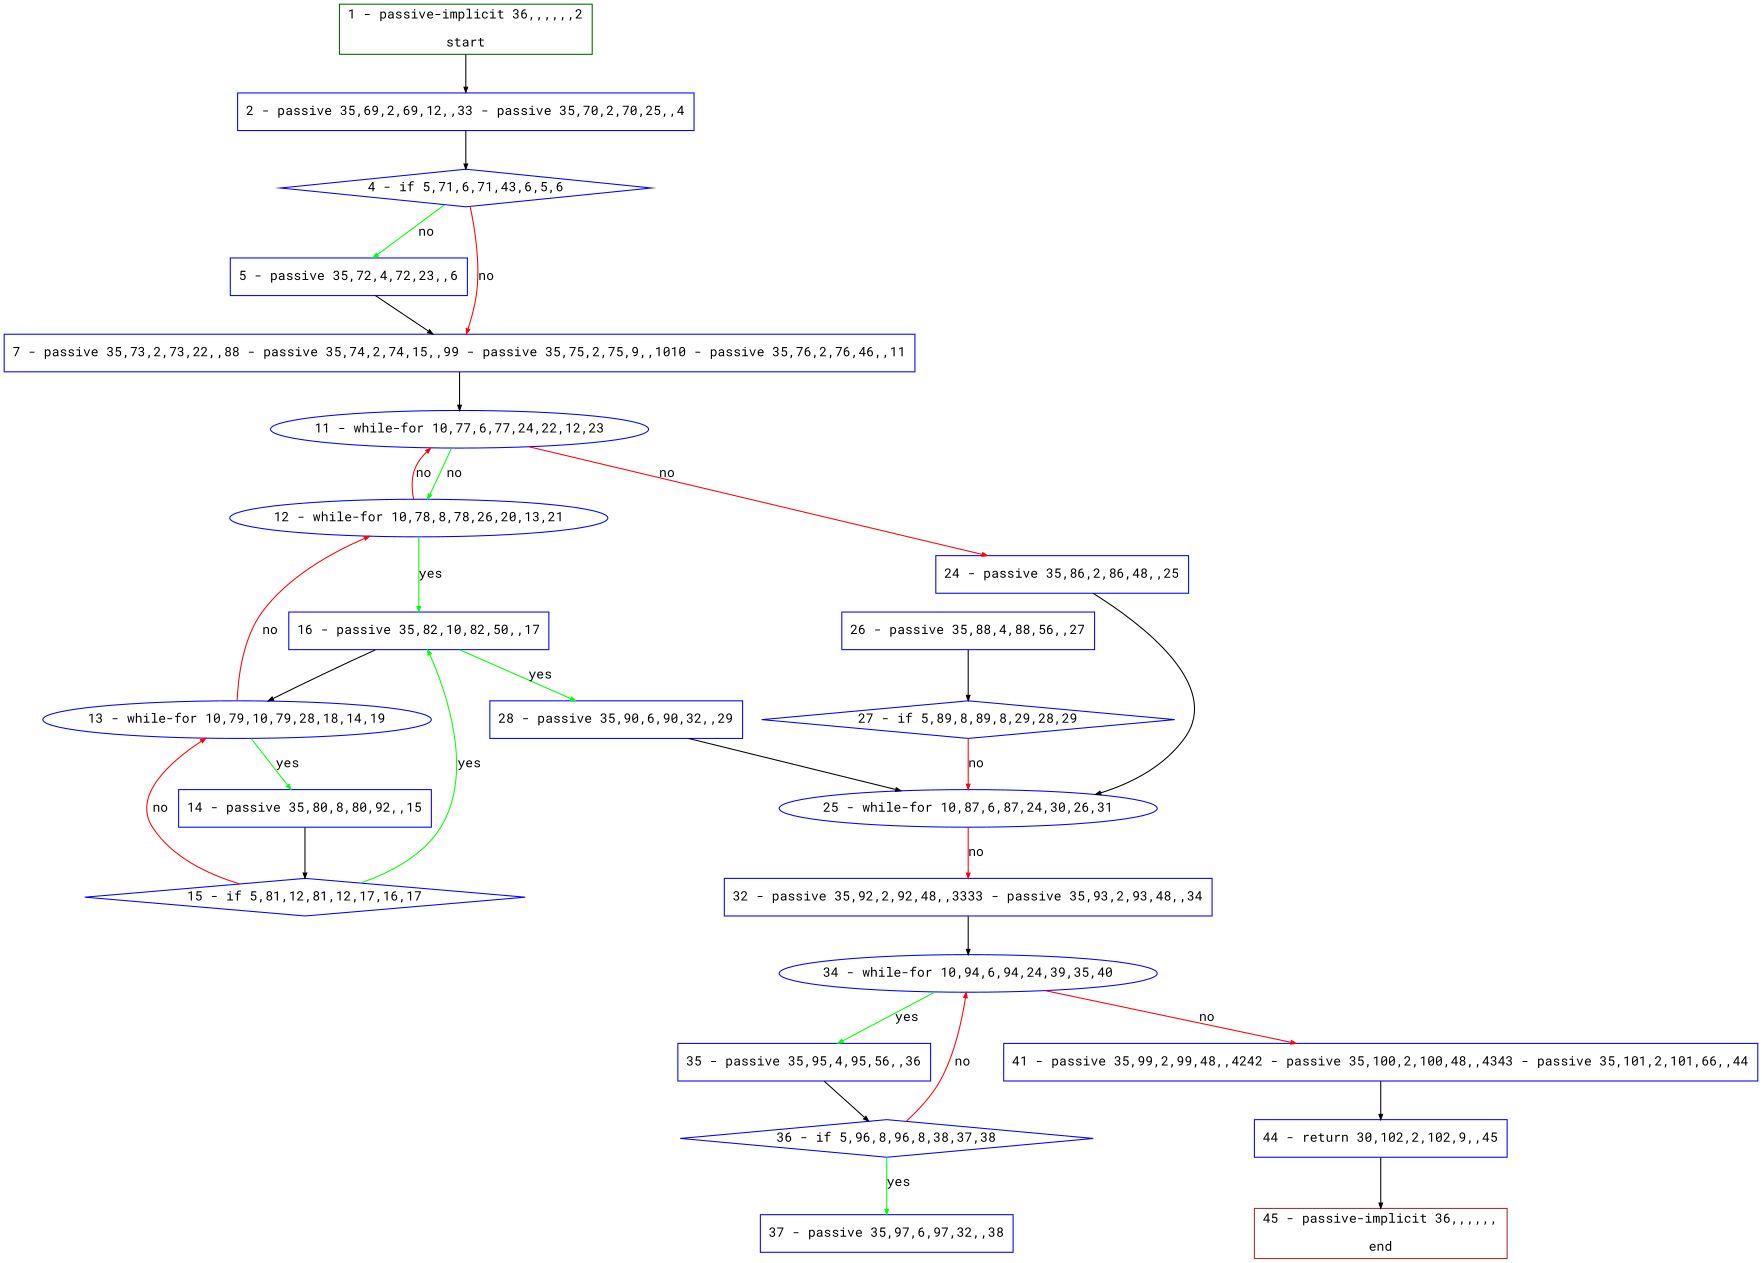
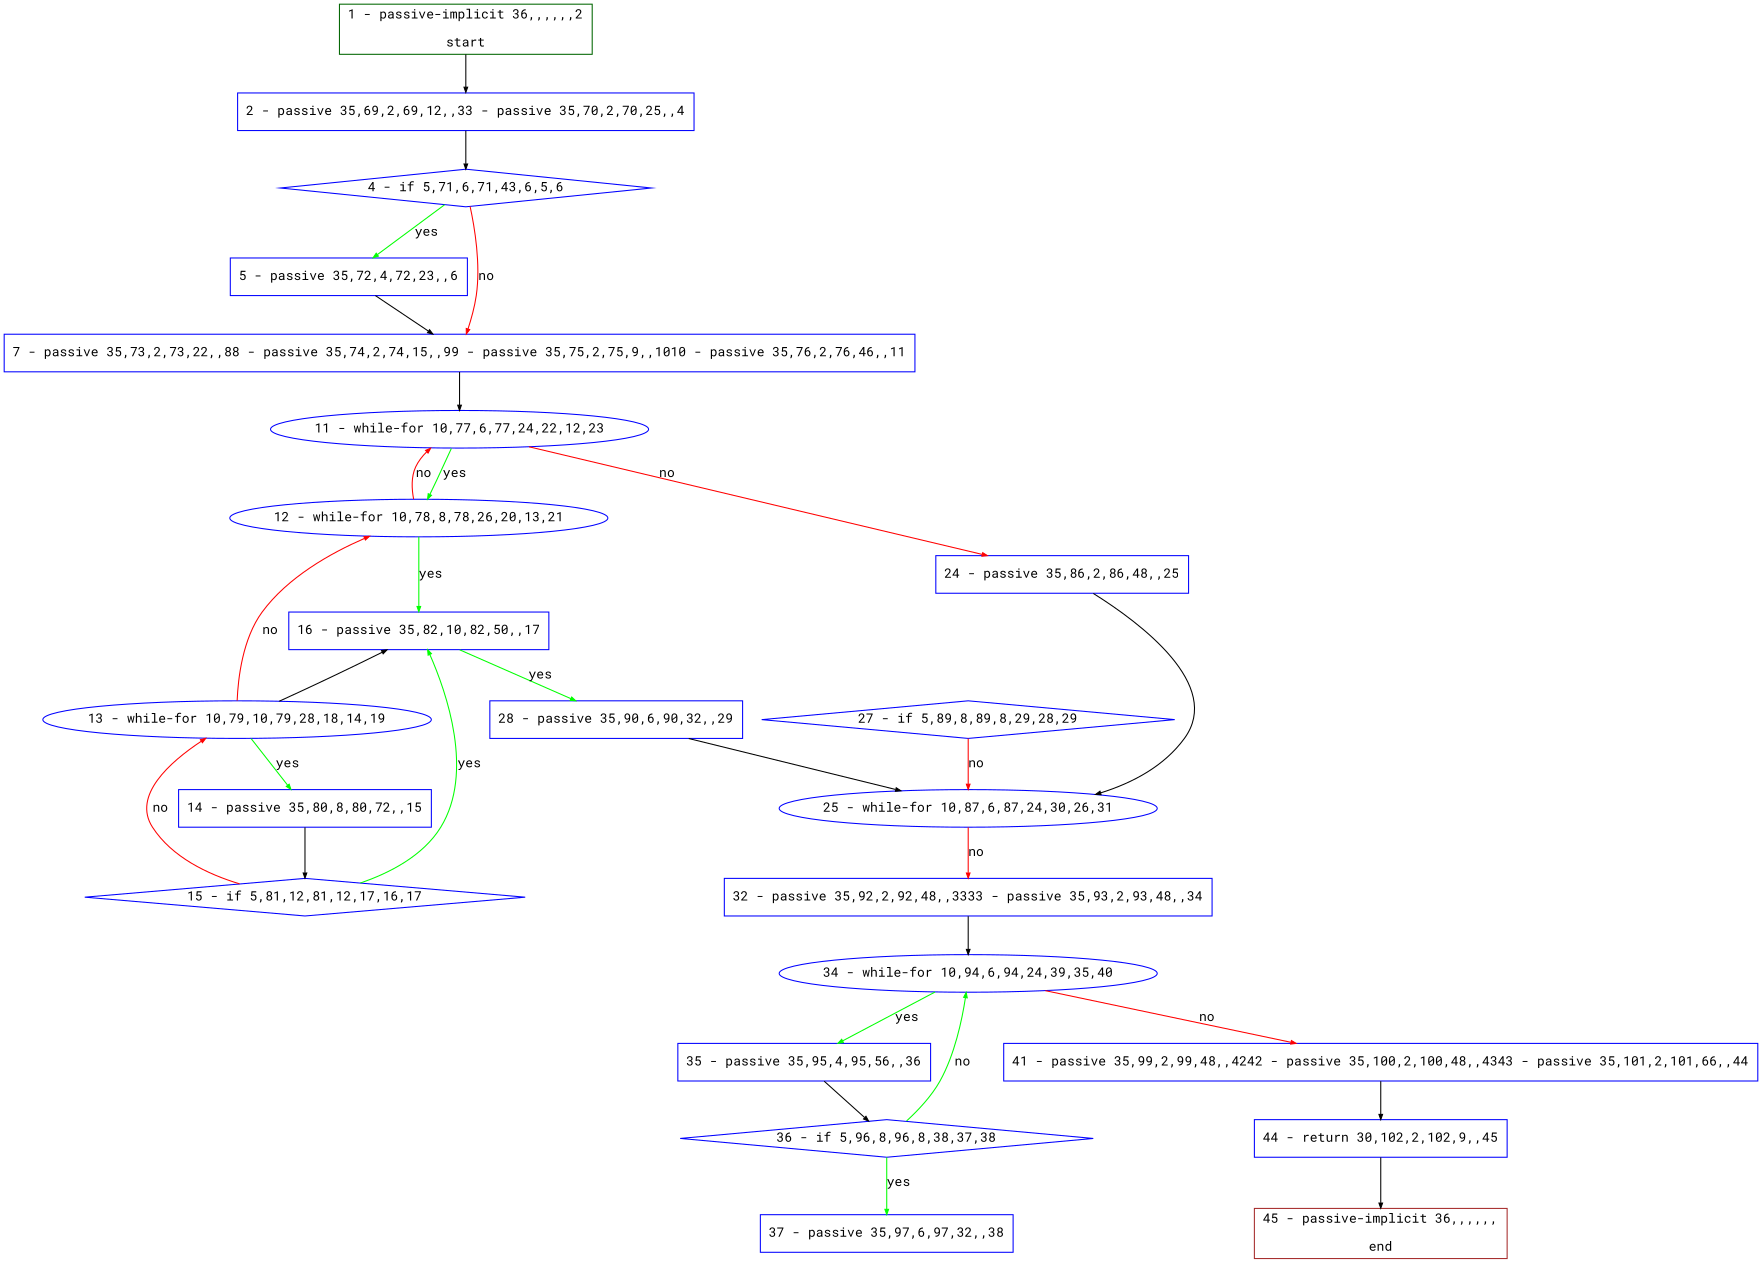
  digraph {
    bgcolor=white
    compound=true
    fillcolor="#FFFFCC"
    fontname="Roboto Mono"
    fontsize=12
    pack=true
    packmode=clust
    style="rounded,filled"
    node [color="#0000ff" compound=true fillcolor="#ffffff" fixedsize=false fontname="Roboto Mono" fontsize=12 node_initialized=no shape=box style=filled]
    edge [arrowhead=normal arrowsize=0.5 arrowtail=none color="#000000" compound=true dir=forward fontcolor=black fontname="Roboto Mono" fontsize=12]
    n1 [label="2 - passive 35,69,2,69,12,,33 - passive 35,70,2,70,25,,4"]
    n2 [label="4 - if 5,71,6,71,43,6,5,6" shape=diamond]
    n3 [label="5 - passive 35,72,4,72,23,,6"]
    n4 [label="7 - passive 35,73,2,73,22,,88 - passive 35,74,2,74,15,,99 - passive 35,75,2,75,9,,1010 - passive 35,76,2,76,46,,11"]
    n5 [color="#006400" label="1 - passive-implicit 36,,,,,,2\n\nstart"]
    n6 [label="11 - while-for 10,77,6,77,24,22,12,23" shape=oval]
    n7 [label="12 - while-for 10,78,8,78,26,20,13,21" shape=oval]
    n8 [label="24 - passive 35,86,2,86,48,,25"]
    n9 [label="16 - passive 35,82,10,82,50,,17"]
    n10 [label="25 - while-for 10,87,6,87,24,30,26,31" shape=oval]
    n11 [label="13 - while-for 10,79,10,79,28,18,14,19" shape=oval]
-   n12 [label="14 - passive 35,80,8,80,92,,15"]
+   n12 [label="14 - passive 35,80,8,80,72,,15"]
    n13 [label="32 - passive 35,92,2,92,48,,3333 - passive 35,93,2,93,48,,34"]
    n14 [label="15 - if 5,81,12,81,12,17,16,17" shape=diamond]
    n15 [label="28 - passive 35,90,6,90,32,,29"]
-   n16 [label="26 - passive 35,88,4,88,56,,27"]
    n17 [label="27 - if 5,89,8,89,8,29,28,29" shape=diamond]
    n18 [label="34 - while-for 10,94,6,94,24,39,35,40" shape=oval]
    n19 [label="35 - passive 35,95,4,95,56,,36"]
    n20 [label="41 - passive 35,99,2,99,48,,4242 - passive 35,100,2,100,48,,4343 - passive 35,101,2,101,66,,44"]
    n21 [label="36 - if 5,96,8,96,8,38,37,38" shape=diamond]
    n22 [label="44 - return 30,102,2,102,9,,45"]
    n23 [label="37 - passive 35,97,6,97,32,,38"]
    n24 [color="#a52a2a" label="45 - passive-implicit 36,,,,,,\n\nend"]
    n1 -> n2
-   n2 -> n3 [color="#00ff00" label=no]
+   n2 -> n3 [color="#00ff00" label=yes]
    n2 -> n4 [color="#ff0000" label=no]
    n3 -> n4
    n4 -> n6
    n5 -> n1
-   n6 -> n7 [color="#00ff00" label=no]
+   n6 -> n7 [color="#00ff00" label=yes]
    n6 -> n8 [color="#ff0000" label=no]
    n7 -> n6 [color="#ff0000" label=no]
    n7 -> n9 [color="#00ff00" label=yes]
    n8 -> n10
-   n9 -> n11
+   n11 -> n9
    n9 -> n15 [color="#00ff00" label=yes]
    n10 -> n13 [color="#ff0000" label=no]
    n11 -> n7 [color="#ff0000" label=no]
    n11 -> n12 [color="#00ff00" label=yes]
    n12 -> n14
    n13 -> n18
    n14 -> n9 [color="#00ff00" label=yes]
    n14 -> n11 [color="#ff0000" label=no]
    n15 -> n10
-   n16 -> n17
    n17 -> n10 [color="#ff0000" label=no]
    n18 -> n19 [color="#00ff00" label=yes]
    n18 -> n20 [color="#ff0000" label=no]
    n19 -> n21
    n20 -> n22
-   n21 -> n18 [color="#ff0000" label=no]
+   n21 -> n18 [color="#00ff00" label=no]
    n21 -> n23 [color="#00ff00" label=yes]
    n22 -> n24
  }
